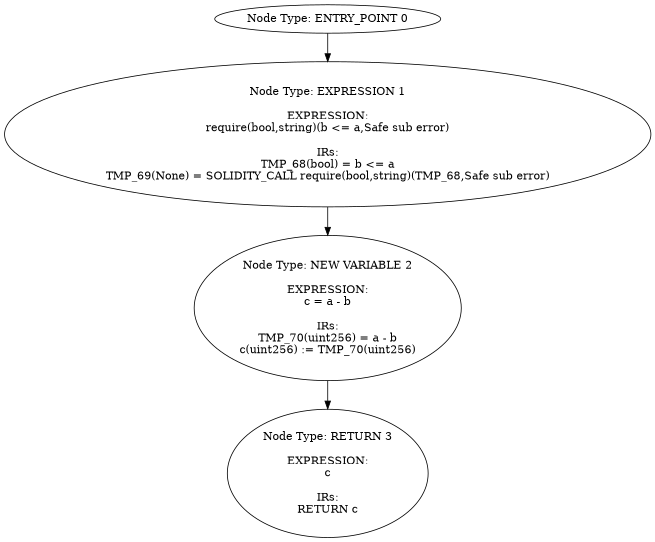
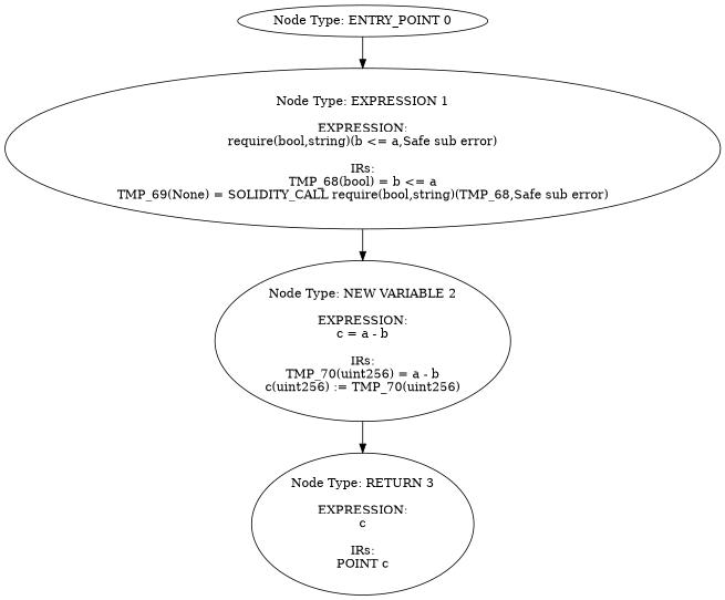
  digraph {
    n1 [label="Node Type: ENTRY_POINT 0\n"]
    n2 [label="Node Type: EXPRESSION 1\n\nEXPRESSION:\nrequire(bool,string)(b <= a,Safe sub error)\n\nIRs:\nTMP_68(bool) = b <= a\nTMP_69(None) = SOLIDITY_CALL require(bool,string)(TMP_68,Safe sub error)"]
    n3 [label="Node Type: NEW VARIABLE 2\n\nEXPRESSION:\nc = a - b\n\nIRs:\nTMP_70(uint256) = a - b\nc(uint256) := TMP_70(uint256)"]
-   n4 [label="Node Type: RETURN 3\n\nEXPRESSION:\nc\n\nIRs:\nRETURN c"]
+   n4 [label="Node Type: RETURN 3\n\nEXPRESSION:\nc\n\nIRs:\nPOINT c"]
    n1 -> n2
    n2 -> n3
    n3 -> n4
  }
